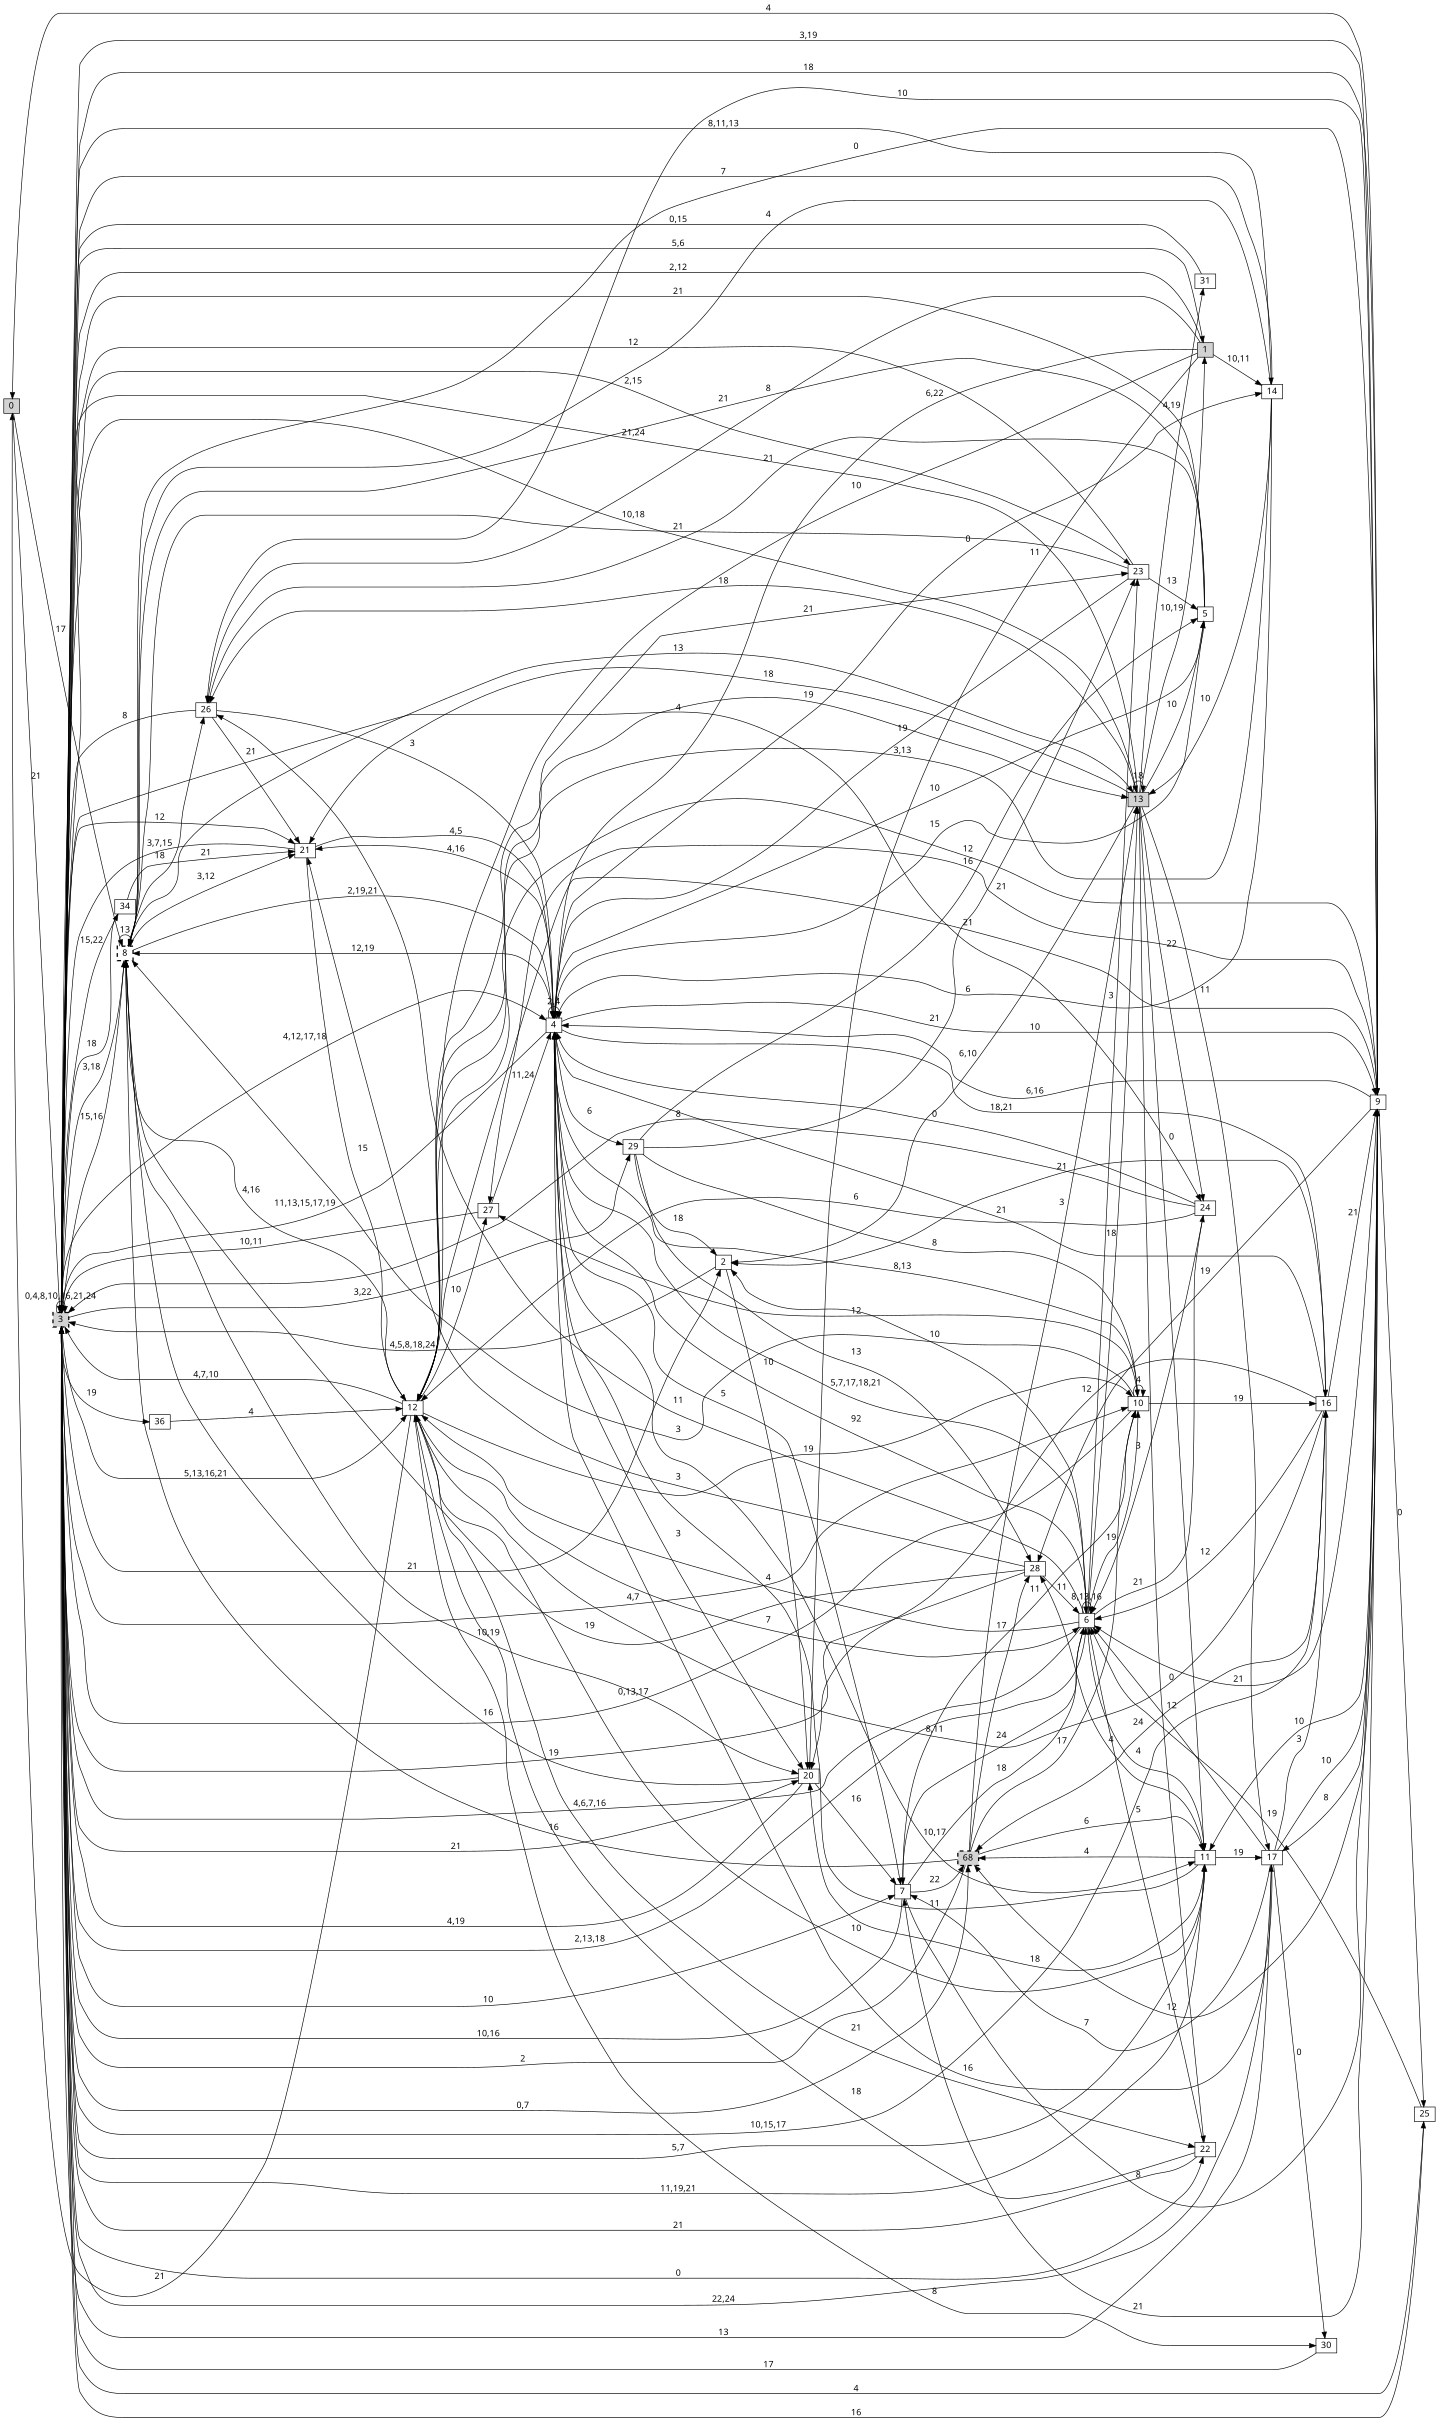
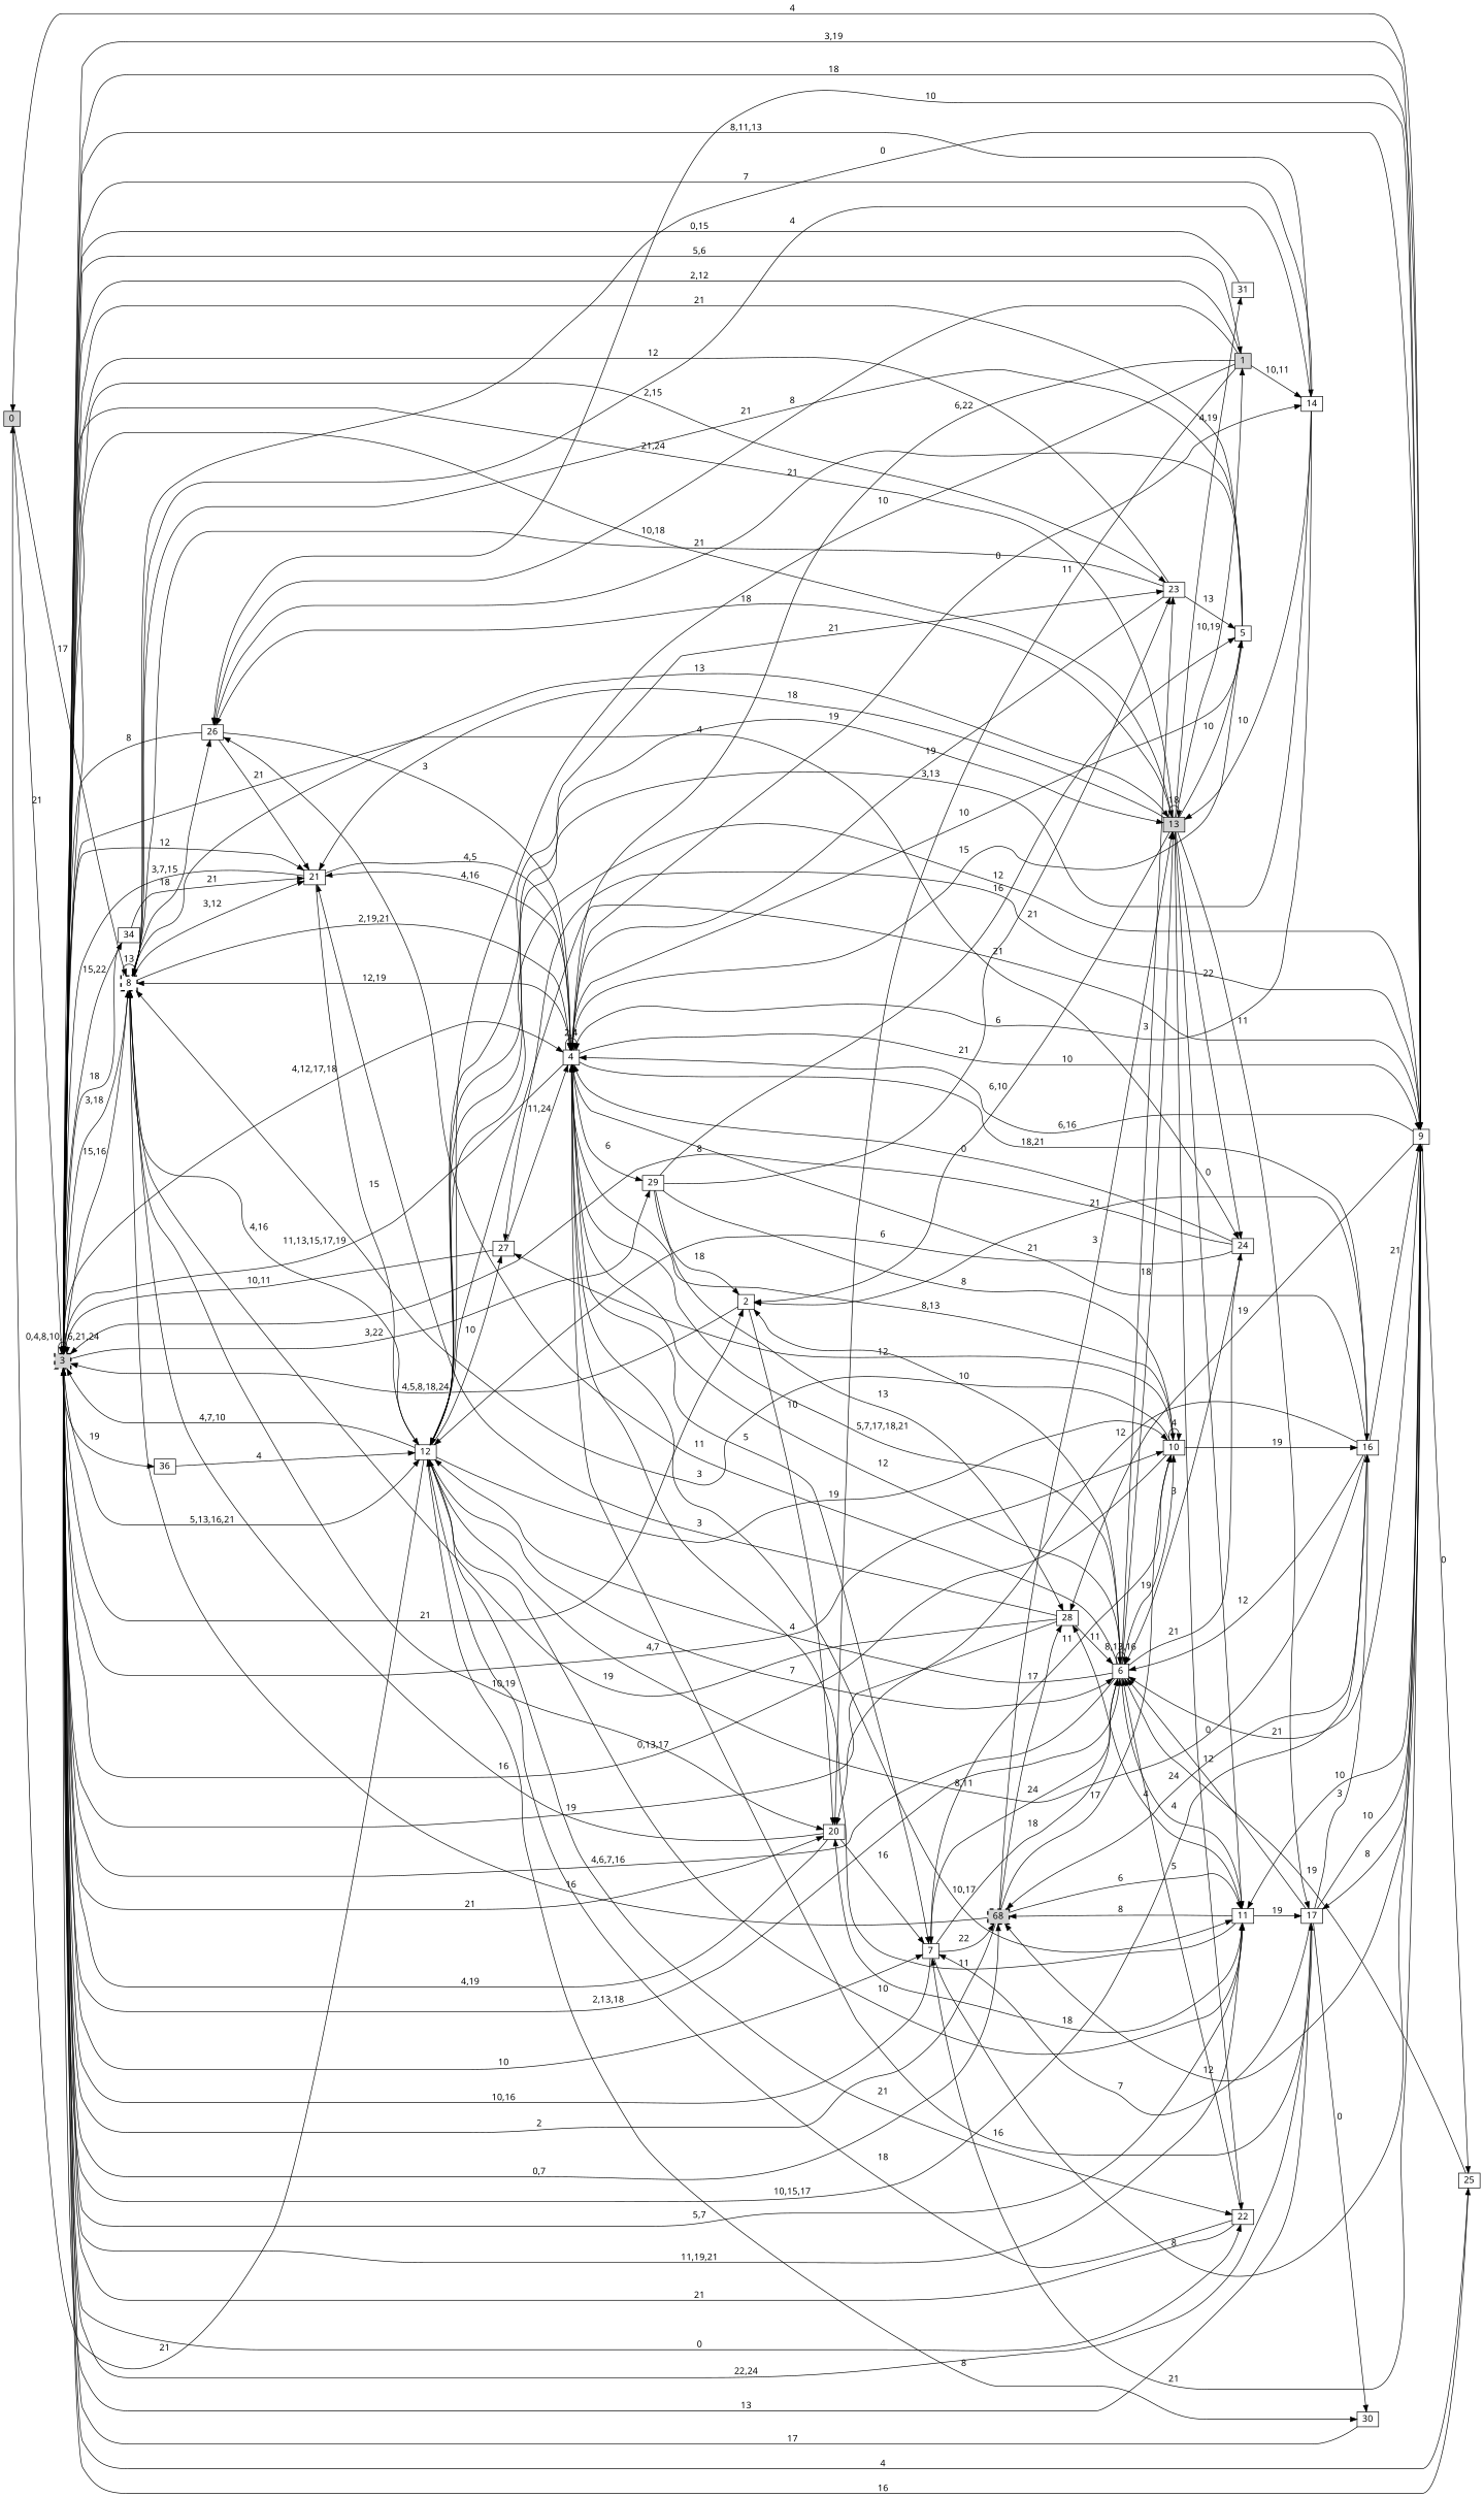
  digraph {
    fontname="Noto Sans"
    rankdir=LR
    node [fontname="Noto Sans" shape=box]
    edge [fontname="Noto Sans"]
    n1 [height=0.1 label=0 style=filled width=0.1]
    n2 [height=0.1 label=3 style="filled,bold,dashed" width=0.1]
    n3 [height=0.1 label=8 style="bold,dashed" width=0.1]
    n4 [height=0.1 label=1 style=filled width=0.1]
    n5 [height=0.1 label=4 width=0.1]
    n6 [height=0.1 label=12 width=0.1]
    n7 [height=0.1 label=14 width=0.1]
    n8 [height=0.1 label=20 width=0.1]
    n9 [height=0.1 label=2 width=0.1]
    n10 [height=0.1 label=6 width=0.1]
    n11 [height=0.1 label=7 width=0.1]
    n12 [height=0.1 label=9 width=0.1]
    n13 [height=0.1 label=10 width=0.1]
    n14 [height=0.1 label=11 width=0.1]
    n15 [height=0.1 label=13 style=filled width=0.1]
    n16 [height=0.1 label=16 width=0.1]
    n17 [height=0.1 label=17 width=0.1]
    n18 [height=0.1 label=68 style="filled,bold,dashed" width=0.1]
    n19 [height=0.1 label=21 width=0.1]
    n20 [height=0.1 label=22 width=0.1]
    n21 [height=0.1 label=23 width=0.1]
    n22 [height=0.1 label=24 width=0.1]
    n23 [height=0.1 label=25 width=0.1]
    n24 [height=0.1 label=29 width=0.1]
    n25 [height=0.1 label=34 width=0.1]
    n26 [height=0.1 label=36 width=0.1]
    n27 [height=0.1 label=26 width=0.1]
    n28 [height=0.1 label=5 width=0.1]
    n29 [height=0.1 label=27 width=0.1]
    n30 [height=0.1 label=30 width=0.1]
    n31 [height=0.1 label=28 width=0.1]
    n32 [height=0.1 label=31 width=0.1]
    n1 -> n2 [label=21]
    n1 -> n3 [label=17]
    n2 -> n2 [label="0,4,8,10,16,21,24"]
    n2 -> n3 [label="15,16"]
    n2 -> n4 [label="5,6"]
    n2 -> n5 [label="4,12,17,18"]
    n2 -> n6 [label="5,13,16,21"]
    n2 -> n7 [label="8,11,13"]
    n2 -> n8 [label=21]
    n2 -> n9 [label=21]
    n2 -> n10 [label="2,13,18"]
    n2 -> n11 [label=10]
    n2 -> n12 [label="3,19"]
    n2 -> n13 [label="4,7"]
    n2 -> n14 [label="11,19,21"]
    n2 -> n15 [label="10,18"]
    n2 -> n16 [label="10,15,17"]
    n2 -> n17 [label="22,24"]
    n2 -> n18 [label="0,7"]
    n2 -> n19 [label=12]
    n2 -> n20 [label=0]
    n2 -> n21 [label="2,15"]
    n2 -> n22 [label=4]
    n2 -> n23 [label=4]
    n2 -> n24 [label="3,22"]
    n2 -> n25 [label="15,22"]
    n2 -> n26 [label=19]
    n3 -> n2 [label="3,18"]
    n3 -> n3 [label=13]
    n3 -> n5 [label="2,19,21"]
    n3 -> n8 [label="10,19"]
    n3 -> n15 [label=13]
    n3 -> n19 [label="3,12"]
    n3 -> n27 [label=18]
    n4 -> n2 [label="2,12"]
    n4 -> n5 [label="6,22"]
    n4 -> n6 [label=10]
    n4 -> n7 [label="10,11"]
    n4 -> n8 [label=11]
    n4 -> n27 [label=8]
    n5 -> n2 [label="11,13,15,17,19"]
    n5 -> n3 [label="12,19"]
    n5 -> n5 [label="2,4"]
    n5 -> n7 [label=0]
-   n5 -> n8 [label=3]
    n5 -> n10 [label="5,7,17,18,21"]
    n5 -> n11 [label=5]
    n5 -> n12 [label=10]
    n5 -> n14 [label="10,17"]
    n5 -> n16 [label="18,21"]
    n5 -> n19 [label="4,16"]
    n5 -> n24 [label=6]
    n5 -> n28 [label=15]
    n6 -> n1 [label=21]
    n6 -> n2 [label="4,7,10"]
    n6 -> n3 [label="4,16"]
    n6 -> n10 [label=7]
    n6 -> n12 [label=12]
    n6 -> n13 [label=19]
    n6 -> n14 [label=10]
    n6 -> n15 [label=19]
    n6 -> n20 [label=21]
    n6 -> n21 [label=21]
    n6 -> n29 [label=10]
    n6 -> n30 [label=8]
    n7 -> n2 [label=7]
    n7 -> n3 [label=4]
    n7 -> n5 [label=6]
    n7 -> n6 [label="3,13"]
    n7 -> n15 [label=10]
    n8 -> n2 [label="4,19"]
    n8 -> n3 [label=16]
    n8 -> n11 [label=16]
    n9 -> n2 [label="4,5,8,18,24"]
    n9 -> n8 [label=10]
    n10 -> n2 [label="4,6,7,16"]
-   n10 -> n5 [label=92]
+   n10 -> n5 [label=12]
    n10 -> n6 [label=4]
    n10 -> n9 [label=10]
    n10 -> n10 [label="8,13,16"]
    n10 -> n11 [label=24]
    n10 -> n13 [label=19]
    n10 -> n14 [label=4]
    n10 -> n15 [label=18]
    n10 -> n21 [label=3]
    n10 -> n22 [label=21]
    n10 -> n27 [label=11]
    n11 -> n2 [label="10,16"]
    n11 -> n10 [label=18]
    n11 -> n12 [label=8]
    n11 -> n13 [label=11]
    n11 -> n18 [label=22]
    n12 -> n1 [label=4]
    n12 -> n2 [label=18]
    n12 -> n3 [label=0]
    n12 -> n5 [label="6,16"]
    n12 -> n6 [label=21]
    n12 -> n10 [label=21]
    n12 -> n11 [label=21]
    n12 -> n14 [label=10]
    n12 -> n17 [label=8]
    n12 -> n18 [label=12]
    n12 -> n23 [label=0]
    n12 -> n27 [label=10]
    n12 -> n29 [label=21]
    n12 -> n31 [label=19]
    n13 -> n2 [label="0,13,17"]
    n13 -> n3 [label=3]
    n13 -> n5 [label="8,13"]
    n13 -> n13 [label=4]
    n13 -> n16 [label=19]
    n13 -> n29 [label=12]
    n14 -> n2 [label="5,7"]
    n14 -> n5 [label=11]
    n14 -> n8 [label=18]
    n14 -> n17 [label=19]
-   n14 -> n18 [label=4]
+   n14 -> n18 [label=8]
    n14 -> n31 [label=4]
    n15 -> n2 [label="21,24"]
    n15 -> n4 [label="10,19"]
    n15 -> n9 [label="6,10"]
    n15 -> n14 [label=0]
    n15 -> n15 [label=18]
    n15 -> n17 [label=11]
    n15 -> n19 [label=18]
    n15 -> n20 [label=0]
    n15 -> n22 [label=22]
    n15 -> n27 [label=18]
    n15 -> n28 [label=10]
    n15 -> n32 [label="4,19"]
    n16 -> n5 [label=21]
    n16 -> n6 [label="8,11"]
    n16 -> n8 [label=12]
    n16 -> n9 [label=21]
    n16 -> n10 [label=12]
    n16 -> n12 [label=21]
    n16 -> n18 [label=24]
    n17 -> n2 [label=13]
    n17 -> n5 [label=16]
    n17 -> n10 [label=12]
    n17 -> n11 [label=7]
    n17 -> n12 [label=10]
    n17 -> n16 [label=3]
    n17 -> n30 [label=0]
    n18 -> n2 [label=2]
    n18 -> n3 [label=16]
    n18 -> n13 [label=17]
    n18 -> n14 [label=6]
    n18 -> n15 [label=3]
    n18 -> n31 [label=17]
    n19 -> n2 [label="3,7,15"]
    n19 -> n5 [label="4,5"]
    n19 -> n6 [label=15]
    n20 -> n2 [label=21]
    n20 -> n6 [label=18]
    n20 -> n10 [label=5]
    n21 -> n2 [label=12]
    n21 -> n3 [label=21]
    n21 -> n5 [label=19]
    n21 -> n28 [label=13]
    n22 -> n2 [label=8]
    n22 -> n5 [label=0]
    n22 -> n6 [label=6]
    n22 -> n10 [label=3]
    n23 -> n2 [label=16]
    n23 -> n10 [label=19]
    n24 -> n9 [label=18]
    n24 -> n13 [label=8]
    n24 -> n21 [label=21]
    n24 -> n28 [label=16]
    n24 -> n31 [label=13]
    n25 -> n2 [label=18]
    n25 -> n19 [label=21]
    n26 -> n6 [label=4]
    n27 -> n2 [label=8]
    n27 -> n5 [label=3]
    n27 -> n19 [label=21]
    n28 -> n2 [label=21]
    n28 -> n3 [label=21]
    n28 -> n5 [label=10]
    n28 -> n27 [label=21]
    n29 -> n2 [label="10,11"]
    n29 -> n5 [label="11,24"]
    n30 -> n2 [label=17]
    n31 -> n2 [label=19]
    n31 -> n3 [label=19]
    n31 -> n10 [label=11]
    n31 -> n19 [label=3]
    n32 -> n2 [label="0,15"]
  }
